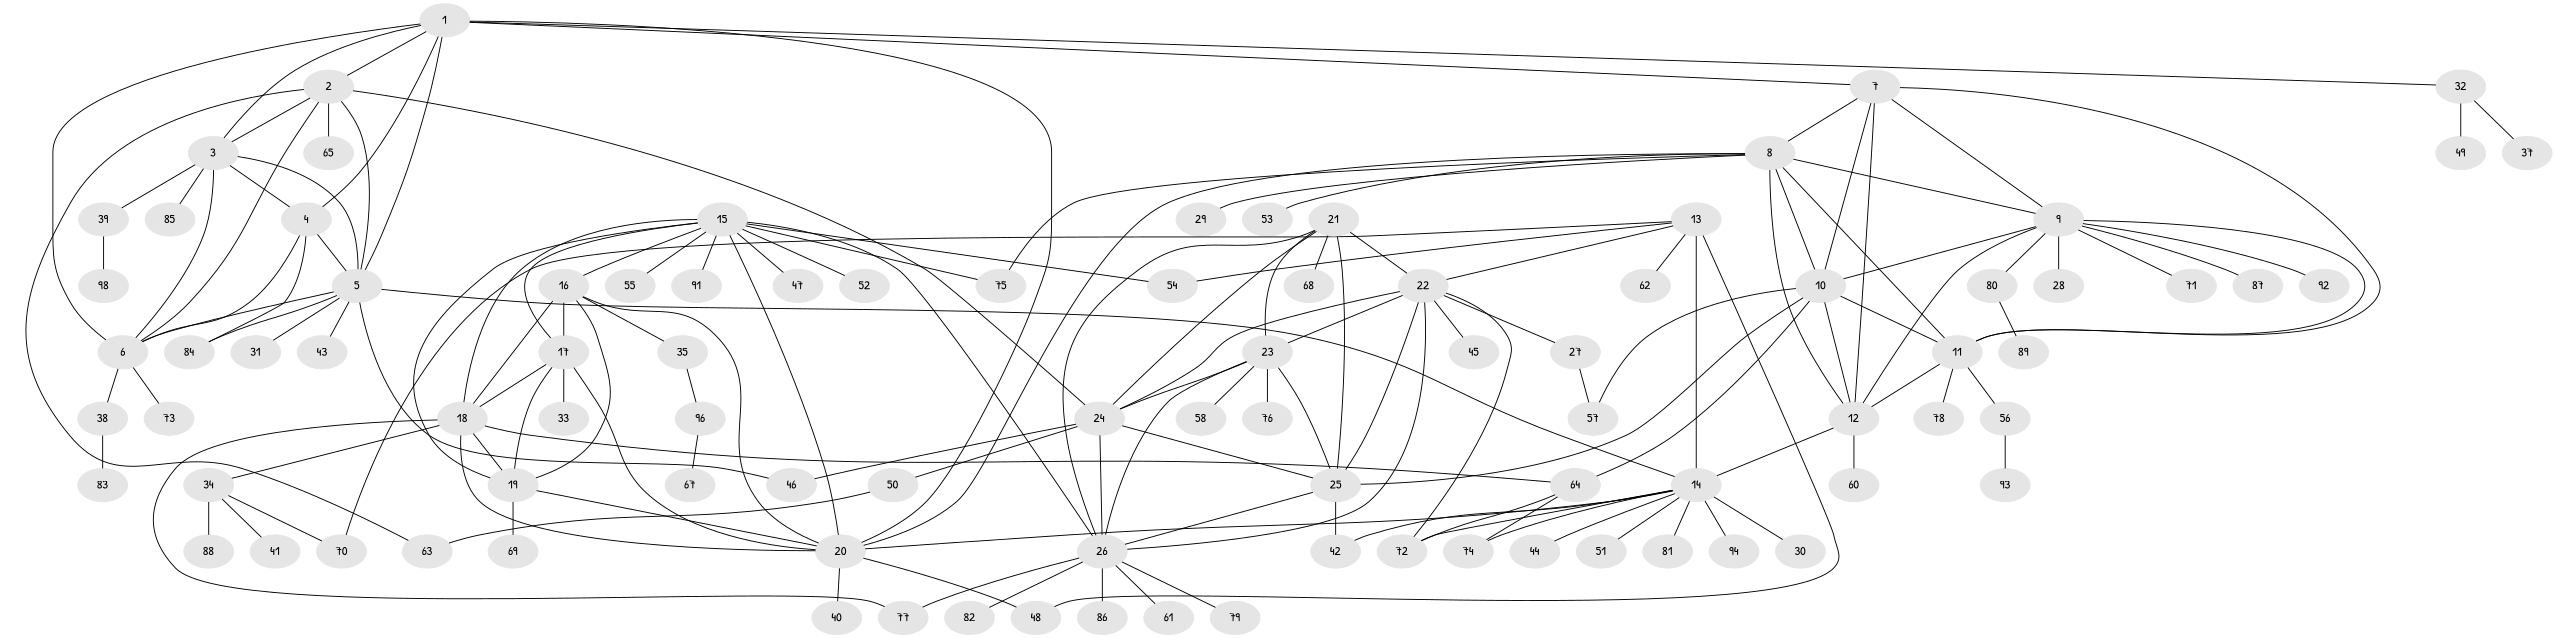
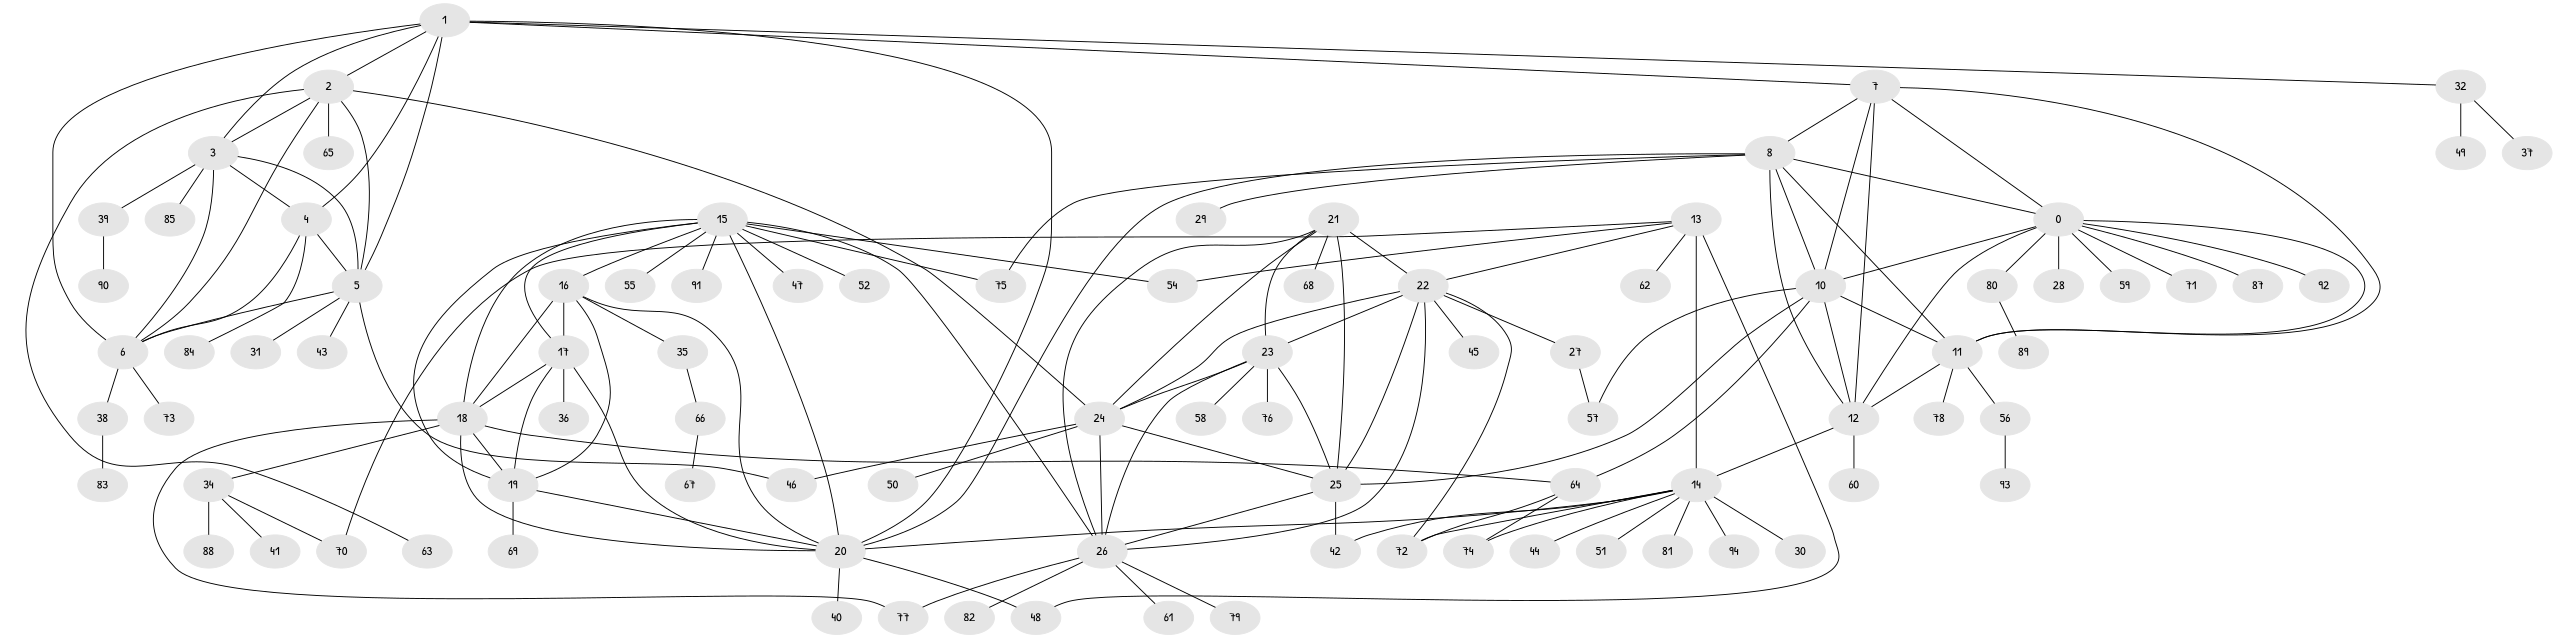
  graph {
    fontname="Patrick Hand"
    node [color=gray90 fontname="Patrick Hand" style=filled]
    edge [fontname="Patrick Hand" weight=1.0]
    1
    2
    3
    4
    5
    6
    7
    20
    32
    24
    63
    65
    39
    85
    14
    31
    43
    46
    84
    38
    73
    8
-   9
+   9 [label=0]
    10
    11
    12
    48
    40
    37
    49
    25
    26
    50
-   90 [label=98]
+   90
    30
    42
    44
    51
    72
    74
    81
    94
    83
    29
-   53
    75
    28
+   59
    71
    80
    87
    92
    57
    64
    56
    78
    60
    89
    93
    13
    22
    54
    62
    70
    23
    27
    45
    15
    16
    17
    18
    19
    47
    52
    55
    91
    35
-   36 [label=33]
+   36
    34
    77
    69
    61
    79
    82
-   86
-   66 [label=96]
+   66
    41
    88
    21
    68
    58
    76
    67
    1 -- 2
    1 -- 3
    1 -- 4
    1 -- 5
    1 -- 6
    1 -- 7
    1 -- 20
    1 -- 32
    2 -- 3
    2 -- 5
    2 -- 6
    2 -- 24
    2 -- 63
    2 -- 65
    3 -- 4
    3 -- 5
    3 -- 6
    3 -- 39
    3 -- 85
    4 -- 5
    4 -- 6
    5 -- 6
-   5 -- 14
    5 -- 31
    5 -- 43
    5 -- 46
-   5 -- 84
    6 -- 38
    6 -- 73
    7 -- 8
    7 -- 9
    7 -- 10
    7 -- 11
    7 -- 12
    20 -- 48
    20 -- 40
    32 -- 37
    32 -- 49
    24 -- 46
    24 -- 25
    24 -- 26
    24 -- 50
    39 -- 90
    14 -- 20
    14 -- 30 [weight=3.0]
    14 -- 42
    14 -- 44
    14 -- 51
    14 -- 72
    14 -- 74
    14 -- 81
    14 -- 94
    84 -- 4
    38 -- 83
    8 -- 20
    8 -- 9
    8 -- 10
    8 -- 11
    8 -- 12
    8 -- 29
-   8 -- 53
    8 -- 75
    9 -- 10
    9 -- 11
    9 -- 12
    9 -- 28
+   9 -- 59
    9 -- 71
    9 -- 80
    9 -- 87
    9 -- 92
    10 -- 11
    10 -- 12
    10 -- 25
    10 -- 57
    10 -- 64
    11 -- 12
    11 -- 56
    11 -- 78
    12 -- 14
    12 -- 60
    25 -- 26
    25 -- 42
    26 -- 77
    26 -- 61
    26 -- 79
    26 -- 82
-   26 -- 86
-   50 -- 63
    80 -- 89
    64 -- 72
    64 -- 74
    56 -- 93
    13 -- 14 [weight=5.0]
    13 -- 48
    13 -- 22
    13 -- 54
    13 -- 62
    13 -- 70
    22 -- 24
    22 -- 25
    22 -- 26
    22 -- 72
    22 -- 23
    22 -- 27
    22 -- 45
    23 -- 24
    23 -- 25
    23 -- 26
    23 -- 58
    23 -- 76
    27 -- 57
    15 -- 20
    15 -- 26
    15 -- 75
    15 -- 54
    15 -- 16
    15 -- 17
    15 -- 18
    15 -- 19
    15 -- 47
    15 -- 52
    15 -- 55
    15 -- 91
    16 -- 20
    16 -- 17
    16 -- 18
    16 -- 19
    16 -- 35
    17 -- 20
    17 -- 18
    17 -- 19
    17 -- 36
    18 -- 20
    18 -- 64
    18 -- 19
    18 -- 34
    18 -- 77
    19 -- 20
    19 -- 69
    35 -- 66
    34 -- 70
    34 -- 41
    34 -- 88
    66 -- 67
    21 -- 24
    21 -- 25
    21 -- 26
    21 -- 22
    21 -- 23
    21 -- 68
  }
